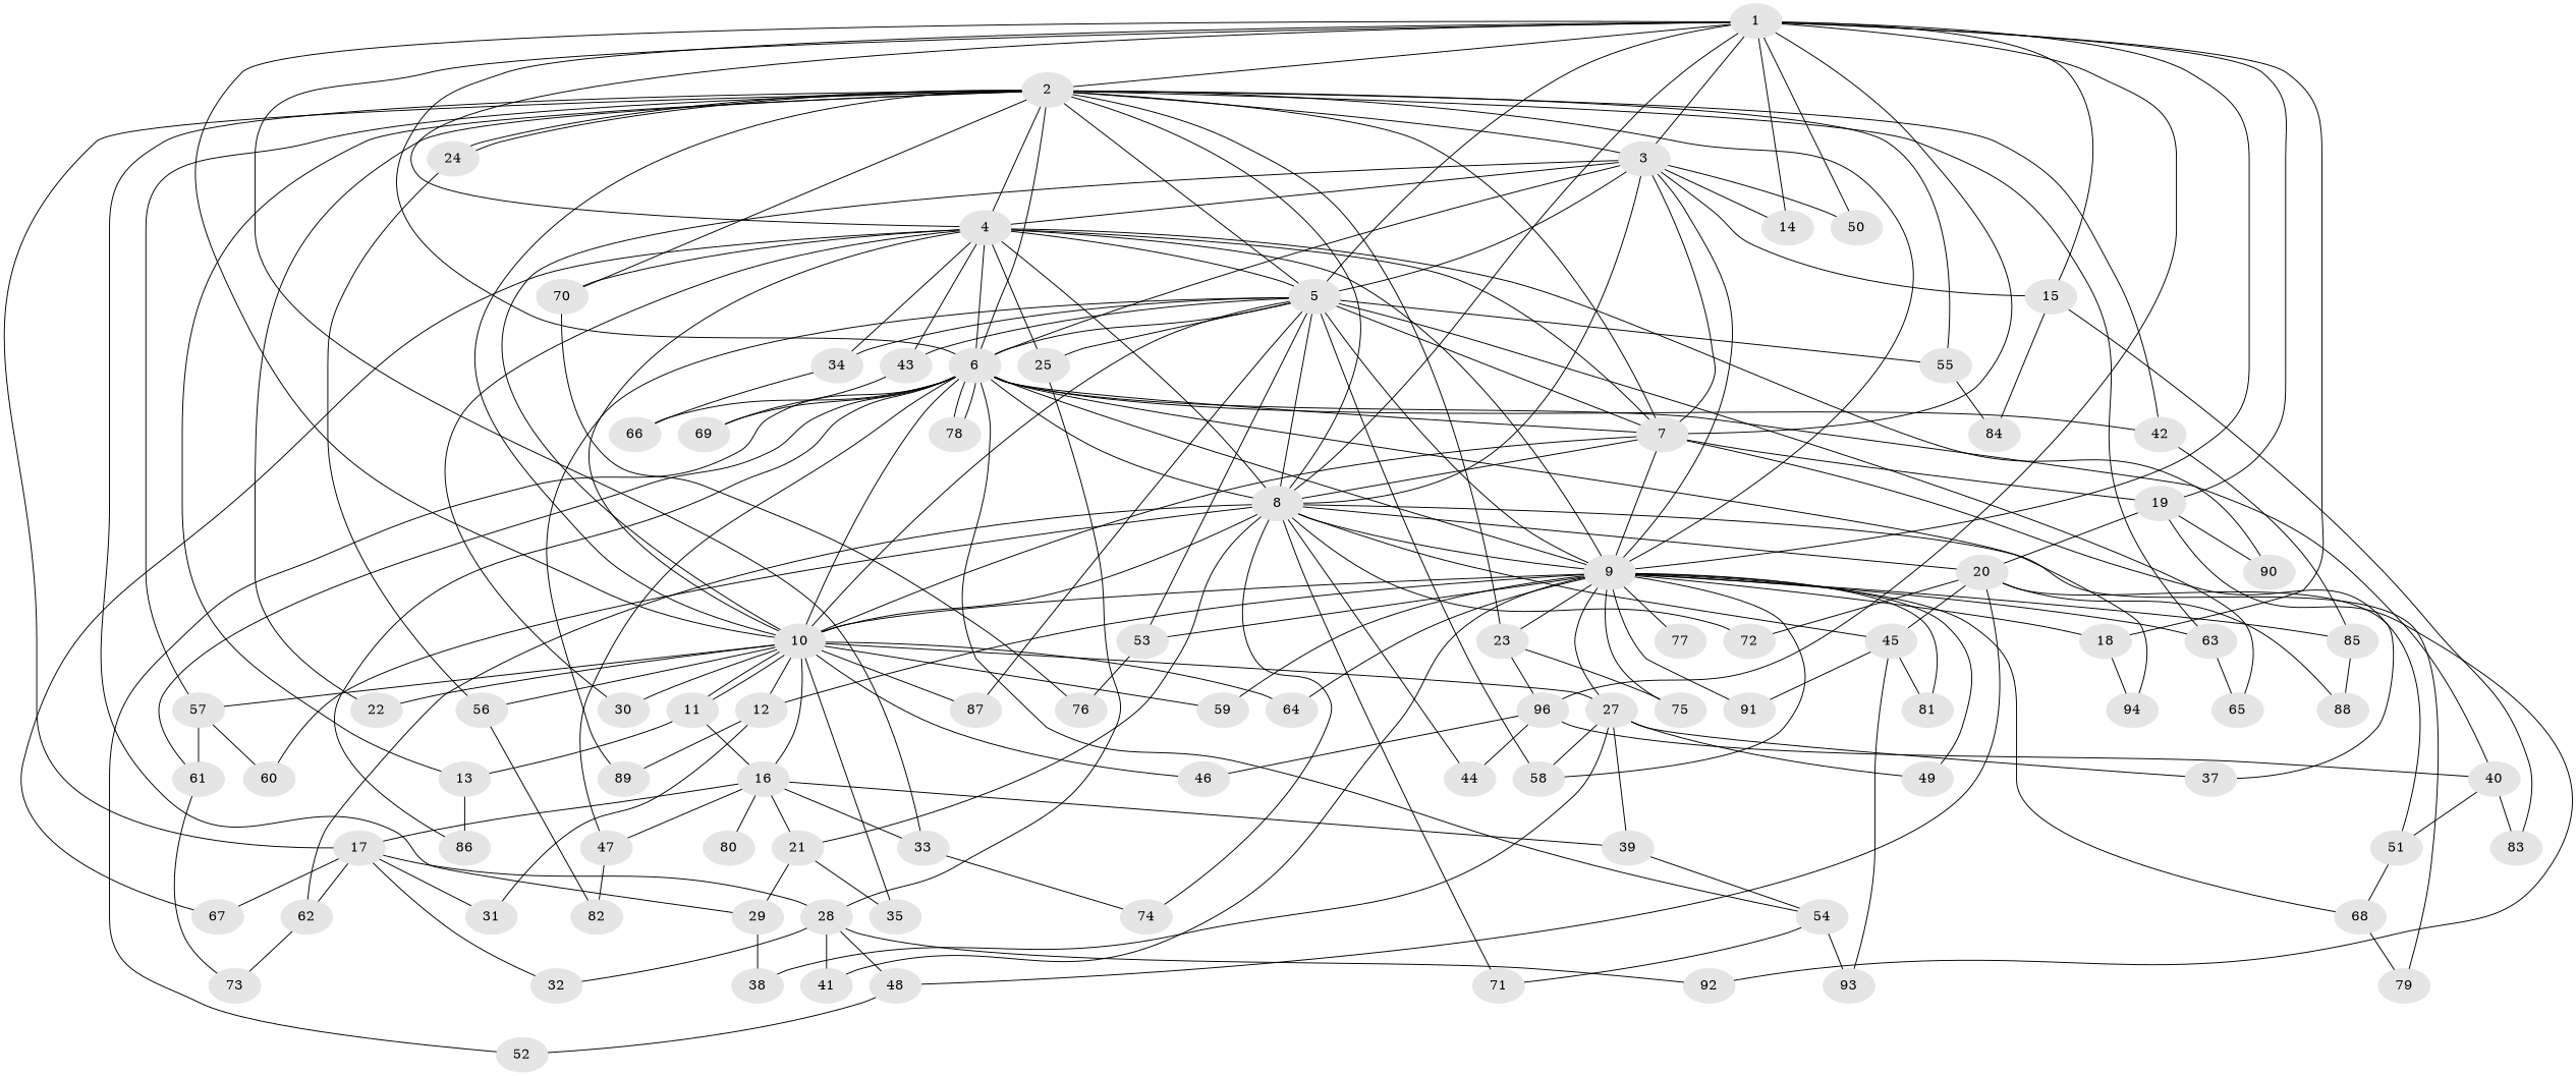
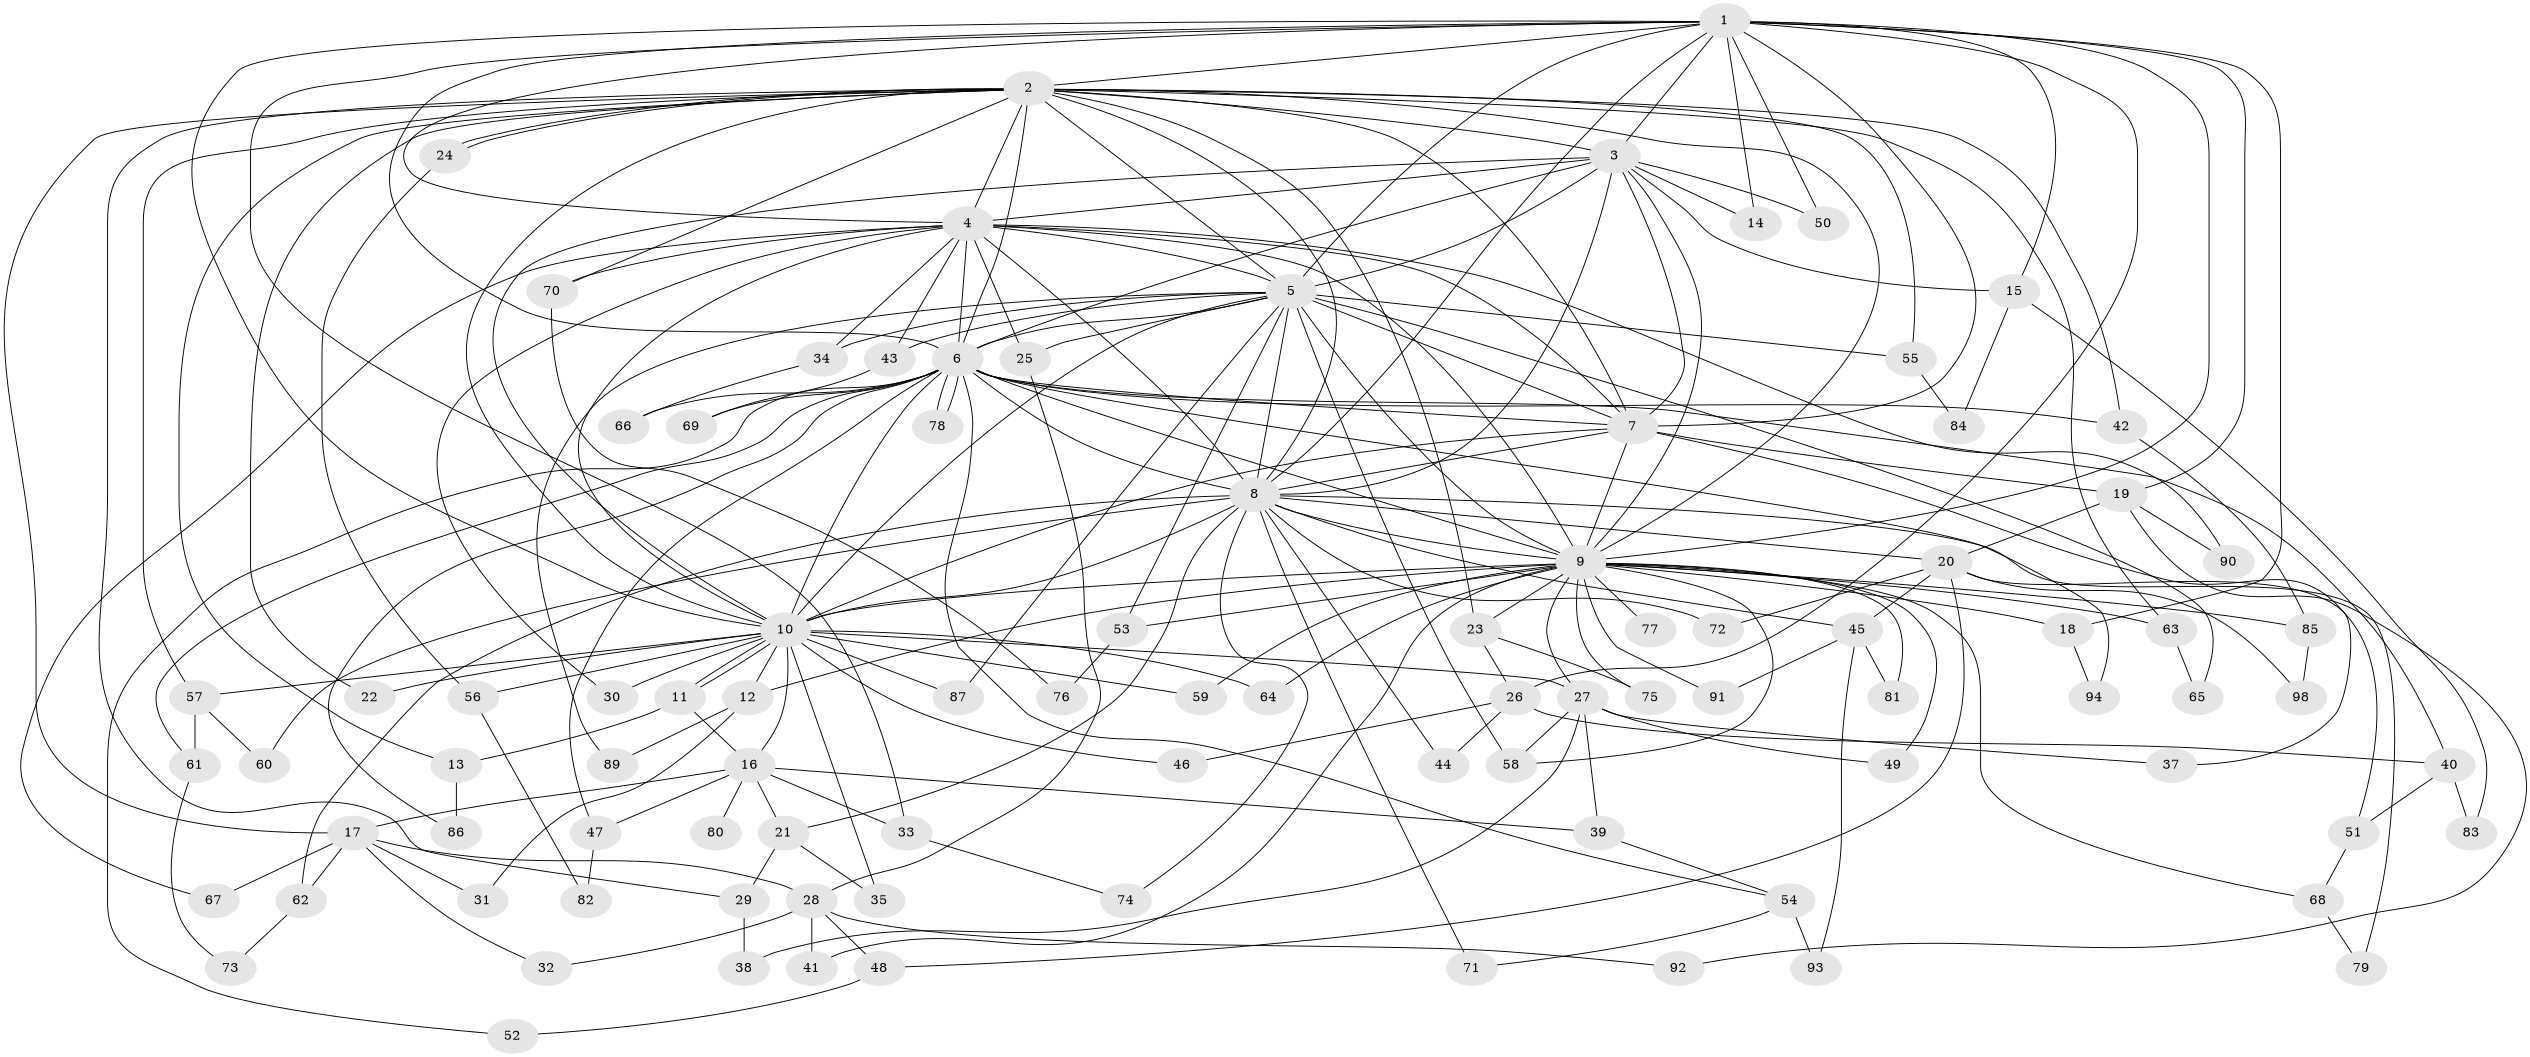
  graph {
    node [color=gray90 style=filled]
    1
    2
    3
    4
    5
    6
    7
    8
    9
    10
    14
    15
    18
    19
-   26 [label=96]
+   26
    33
    50
    13
    17
    22
    23
    24
    29
    42
    55
    57
    63
    70
    25
    30
    34
    43
    67
    90
    53
    65
    87
    89
    58
    40
    47
    52
    54
    61
    66
    69
    78
    86
    94
    37
    20
    21
    44
    45
    60
    62
    71
    72
    74
    79
    12
    27
    41
    49
    59
    64
    68
    75
    77
    81
    85
    91
    56
    11
    16
    35
    46
    83
    84
    92
    31
    28
    32
    38
    82
    76
    51
    93
    73
    48
-   88
+   88 [label=98]
    39
    80
    1 -- 2
    1 -- 3
    1 -- 4
    1 -- 5
    1 -- 6
    1 -- 7
    1 -- 8
    1 -- 9
    1 -- 10
    1 -- 14
    1 -- 15
    1 -- 18
    1 -- 19
    1 -- 26
    1 -- 33
    1 -- 50
    2 -- 3
    2 -- 4
    2 -- 5
    2 -- 6
    2 -- 7
    2 -- 8
    2 -- 9
    2 -- 10
    2 -- 13
    2 -- 17
    2 -- 22
    2 -- 23
    2 -- 24
    2 -- 24
    2 -- 29
    2 -- 42
    2 -- 55
    2 -- 57
    2 -- 63
    2 -- 70
    3 -- 4
    3 -- 5
    3 -- 6
    3 -- 7
    3 -- 8
    3 -- 9
    3 -- 10
    3 -- 14
    3 -- 15
    3 -- 50
    4 -- 5
    4 -- 6
    4 -- 7
    4 -- 8
    4 -- 9
    4 -- 10
    4 -- 70
    4 -- 25
    4 -- 30
    4 -- 34
    4 -- 43
    4 -- 67
    4 -- 90
    5 -- 6
    5 -- 7
    5 -- 8
    5 -- 9
    5 -- 10
    5 -- 55
    5 -- 25
    5 -- 34
    5 -- 43
    5 -- 53
    5 -- 65
    5 -- 87
    5 -- 89
    5 -- 58
    6 -- 7
    6 -- 8
    6 -- 9
    6 -- 10
    6 -- 42
    6 -- 40
    6 -- 47
    6 -- 52
    6 -- 54
    6 -- 61
    6 -- 66
    6 -- 69
    6 -- 78
    6 -- 78
    6 -- 86
    6 -- 94
    7 -- 8
    7 -- 9
    7 -- 10
    7 -- 19
    7 -- 37
    8 -- 9
    8 -- 10
    8 -- 20
    8 -- 21
    8 -- 44
    8 -- 45
    8 -- 60
    8 -- 62
    8 -- 71
    8 -- 72
    8 -- 74
    8 -- 79
    9 -- 10
    9 -- 18
    9 -- 23
    9 -- 63
    9 -- 53
    9 -- 58
    9 -- 12
    9 -- 27
    9 -- 41
    9 -- 49
    9 -- 59
    9 -- 64
    9 -- 68
    9 -- 75
    9 -- 77
    9 -- 81
    9 -- 85
    9 -- 91
    10 -- 22
    10 -- 57
    10 -- 30
    10 -- 87
    10 -- 12
    10 -- 27
    10 -- 59
    10 -- 64
    10 -- 56
    10 -- 11
    10 -- 11
    10 -- 16
    10 -- 35
    10 -- 46
    15 -- 83
    15 -- 84
    18 -- 94
    19 -- 90
    19 -- 20
    19 -- 92
    26 -- 40
    26 -- 44
    26 -- 46
    33 -- 74
    13 -- 86
    17 -- 67
    17 -- 62
    17 -- 31
    17 -- 28
    17 -- 32
    23 -- 26
    23 -- 75
    24 -- 56
    29 -- 38
    42 -- 85
    55 -- 84
    57 -- 61
    57 -- 60
    63 -- 65
    70 -- 76
    25 -- 28
    34 -- 66
    43 -- 69
    53 -- 76
    40 -- 83
    40 -- 51
    47 -- 82
    54 -- 71
    54 -- 93
    61 -- 73
    20 -- 45
    20 -- 72
    20 -- 51
    20 -- 48
    20 -- 88
    21 -- 29
    21 -- 35
    45 -- 81
    45 -- 91
    45 -- 93
    62 -- 73
    12 -- 89
    12 -- 31
    27 -- 58
    27 -- 37
    27 -- 49
    27 -- 38
    27 -- 39
    68 -- 79
    85 -- 88
    56 -- 82
    11 -- 13
    11 -- 16
    16 -- 33
    16 -- 17
    16 -- 47
    16 -- 21
    16 -- 39
    16 -- 80
    28 -- 41
    28 -- 92
    28 -- 32
    28 -- 48
    51 -- 68
    48 -- 52
    39 -- 54
  }
